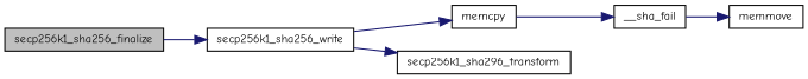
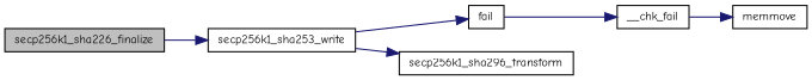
  digraph {
    fontname="Comic Neue"
    rankdir=LR
    node [color=black fillcolor=white fontname="Comic Neue" fontsize=10 shape=record style=filled]
    edge [color=midnightblue fontname="Comic Neue" fontsize=10 labelfontname=Helvetica labelfontsize=10 style=solid]
-   n1 [fillcolor=grey75 fontcolor=black height=0.2 label=secp256k1_sha256_finalize width=0.4]
-   n2 [height=0.2 label=secp256k1_sha256_write width=0.4]
-   n3 [height=0.2 label=memcpy width=0.4]
+   n1 [fillcolor=grey75 fontcolor=black height=0.2 label=secp256k1_sha226_finalize width=0.4]
+   n2 [height=0.2 label=secp256k1_sha253_write width=0.4]
+   n3 [height=0.2 label=fail width=0.4]
    n4 [height=0.2 label=secp256k1_sha296_transform width=0.4]
-   n5 [height=0.2 label=__sha_fail width=0.4]
+   n5 [height=0.2 label=__chk_fail width=0.4]
    n6 [height=0.2 label=memmove width=0.4]
    n1 -> n2
    n2 -> n3
    n2 -> n4
    n3 -> n5
    n5 -> n6
  }
